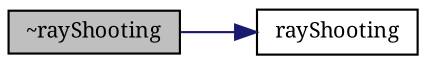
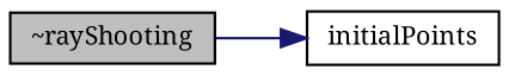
  digraph {
    rankdir=LR
    fontname="Noto Serif"
    node [color=black fontname="Noto Serif" fontsize=10 shape=record]
    n1 [fillcolor=grey75 fontcolor=black height=0.2 label="~rayShooting" style=filled width=0.4]
-   n2 [height=0.2 label=rayShooting width=0.4]
+   n2 [height=0.2 label=initialPoints width=0.4]
    n1 -> n2 [color=midnightblue fontname="Noto Serif" fontsize=10 labelfontname=FreeSans labelfontsize=10 style=solid]
  }
